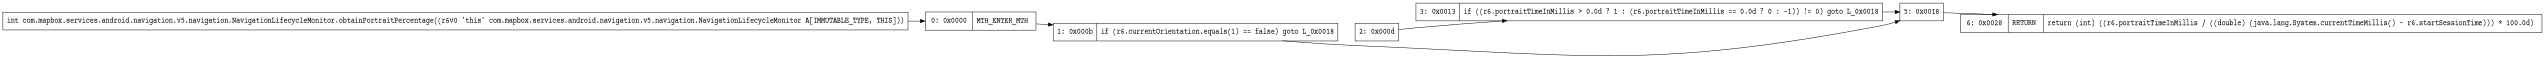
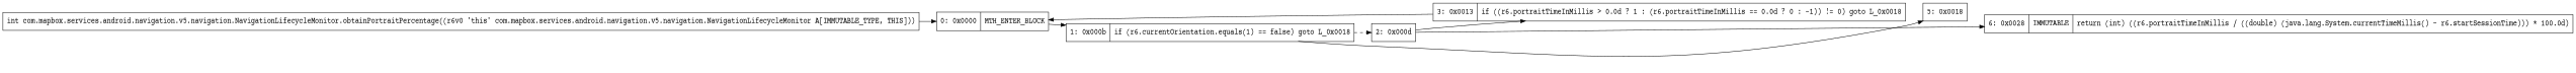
  digraph {
    fontname="Courier Prime"
    rankdir=LR
    node [fontname="Courier Prime" shape=record]
    edge [fontname="Courier Prime"]
-   n1 [label="{0\:\ 0x0000|MTH_ENTER_MTH\l}"]
+   n1 [label="{0\:\ 0x0000|MTH_ENTER_BLOCK\l}"]
    n2 [label="{1\:\ 0x000b|if (r6.currentOrientation.equals(1) == false) goto L_0x0018\l}"]
    n3 [label="{2\:\ 0x000d}"]
    n4 [label="{5\:\ 0x0018}"]
    n5 [label="{3\:\ 0x0013|if ((r6.portraitTimeInMillis \> 0.0d ? 1 : (r6.portraitTimeInMillis == 0.0d ? 0 : \-1)) != 0) goto L_0x0018\l}"]
-   n6 [label="{6\:\ 0x0028|RETURN\l|return (int) ((r6.portraitTimeInMillis \/ ((double) (java.lang.System.currentTimeMillis() \- r6.startSessionTime))) * 100.0d)\l}"]
+   n6 [label="{6\:\ 0x0028|IMMUTABLE\l|return (int) ((r6.portraitTimeInMillis \/ ((double) (java.lang.System.currentTimeMillis() \- r6.startSessionTime))) * 100.0d)\l}"]
    n7 [label="{int com.mapbox.services.android.navigation.v5.navigation.NavigationLifecycleMonitor.obtainPortraitPercentage((r6v0 'this' com.mapbox.services.android.navigation.v5.navigation.NavigationLifecycleMonitor A[IMMUTABLE_TYPE, THIS])) }"]
    n1 -> n2
+   n2 -> n3 [style=dashed]
    n2 -> n4
    n3 -> n5
-   n4 -> n6
-   n5 -> n4
+   n3 -> n6
+   n5 -> n1
    n7 -> n1
  }
